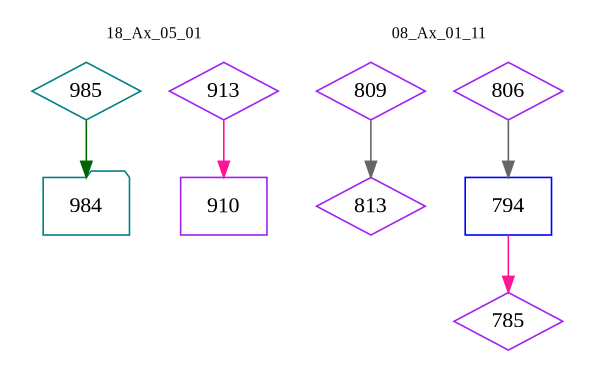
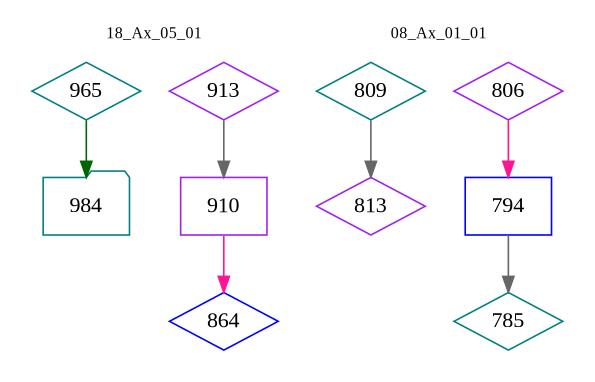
  digraph {
    fontname="Liberation Serif"
    node [color=purple fontname="Liberation Serif" shape=diamond]
    edge [color=deeppink fontname="Liberation Serif"]
    n1 [label=913]
    n2 [label=910 shape=box]
-   n3 [color=teal label=985]
+   n3 [color=teal label=965]
+   n4 [color=blue label=864]
    n5 [color=teal label=984 shape=folder]
    n6 [label=806]
    n7 [color=blue label=794 shape=box]
-   n8 [label=809]
-   n9 [label=785]
+   n8 [color=teal label=809]
+   n9 [color=teal label=785]
    n10 [label=813]
    subgraph cluster_1 {
      color=white
      fontsize=10
      label="18_Ax_05_01"
      n1
      n2
      n3
+     n4
      n5
    }
    subgraph cluster_2 {
      color=white
      fontsize=10
-     label="08_Ax_01_11"
+     label="08_Ax_01_01"
      n6
      n7
      n8
      n9
      n10
    }
-   n1 -> n2
+   n1 -> n2 [color=gray40]
+   n2 -> n4
    n3 -> n5 [color=darkgreen]
-   n6 -> n7 [color=gray40]
-   n7 -> n9
+   n6 -> n7
+   n7 -> n9 [color=gray40]
    n8 -> n10 [color=gray40]
  }
